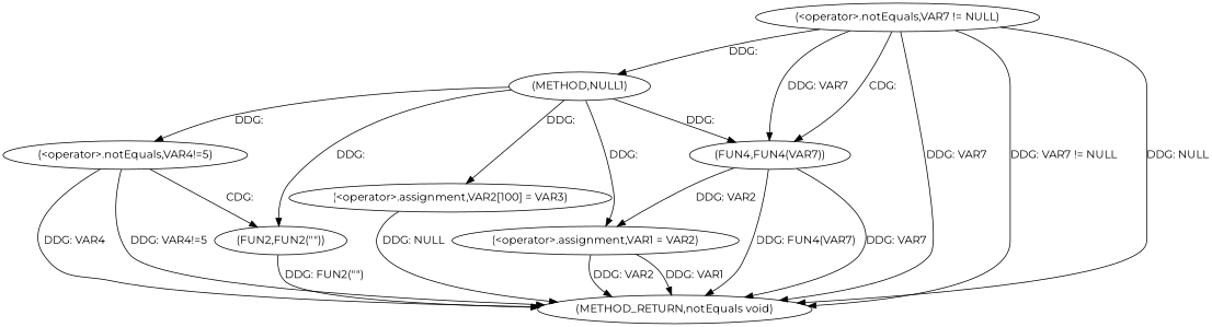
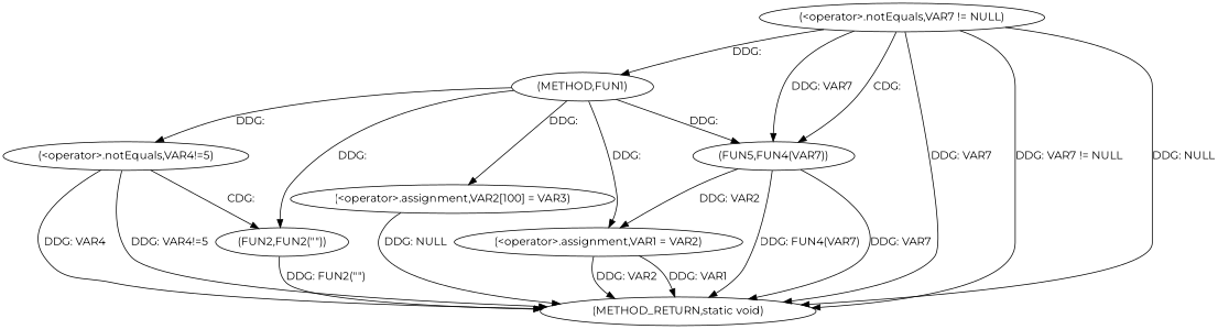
  digraph {
    fontname=Montserrat
    node [fontname=Montserrat]
    edge [fontname=Montserrat]
-   n1 [label="(METHOD,NULL1)"]
+   n1 [label="(METHOD,FUN1)"]
    n2 [label="(<operator>.assignment,VAR2[100] = VAR3)"]
    n3 [label="(<operator>.assignment,VAR1 = VAR2)"]
    n4 [label="(<operator>.notEquals,VAR4!=5)"]
    n5 [label="(FUN2,FUN2(\"\"))"]
-   n6 [label="(FUN4,FUN4(VAR7))"]
-   n7 [label="(METHOD_RETURN,notEquals void)"]
+   n6 [label="(FUN5,FUN4(VAR7))"]
+   n7 [label="(METHOD_RETURN,static void)"]
    n8 [label="(<operator>.notEquals,VAR7 != NULL)"]
    n1 -> n2 [label="DDG: "]
    n1 -> n3 [label="DDG: "]
    n1 -> n4 [label="DDG: "]
    n1 -> n5 [label="DDG: "]
    n1 -> n6 [label="DDG: "]
    n2 -> n7 [label="DDG: NULL"]
    n3 -> n7 [label="DDG: VAR1"]
    n3 -> n7 [label="DDG: VAR2"]
    n4 -> n5 [label="CDG: "]
    n4 -> n7 [label="DDG: VAR4"]
    n4 -> n7 [label="DDG: VAR4!=5"]
    n5 -> n7 [label="DDG: FUN2(\"\")"]
    n6 -> n3 [label="DDG: VAR2"]
    n6 -> n7 [label="DDG: FUN4(VAR7)"]
    n6 -> n7 [label="DDG: VAR7"]
    n8 -> n1 [label="DDG: "]
    n8 -> n6 [label="DDG: VAR7"]
    n8 -> n6 [label="CDG: "]
    n8 -> n7 [label="DDG: VAR7"]
    n8 -> n7 [label="DDG: VAR7 != NULL"]
    n8 -> n7 [label="DDG: NULL"]
  }
